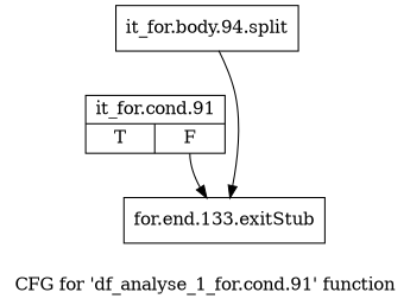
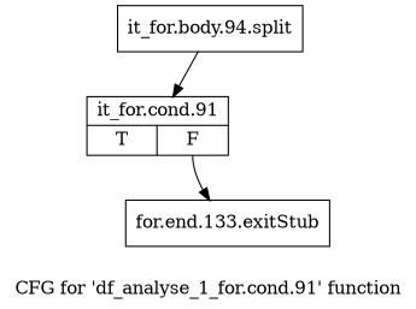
  digraph {
    label="CFG for 'df_analyse_1_for.cond.91' function"
    node [shape=record]
    n1 [label="{it_for.cond.91|{<s0>T|<s1>F}}"]
    n2 [label="{for.end.133.exitStub}"]
    n3 [label="{it_for.body.94.split}"]
    n1 -> n2 [tailport=s1]
-   n3 -> n2
+   n3 -> n1
  }
